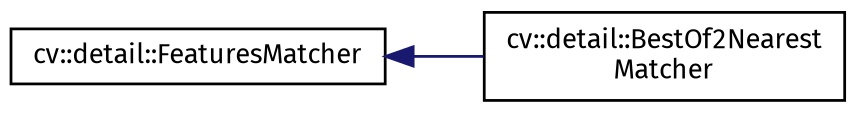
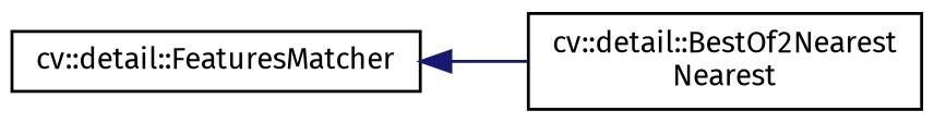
  digraph {
    rankdir=LR
    fontname="Fira Sans"
    node [color=black fillcolor=white fontname="Fira Sans" fontsize=10 shape=record style=filled]
    n1 [height=0.2 label="cv::detail::FeaturesMatcher" width=0.4]
-   n2 [height=0.2 label="cv::detail::BestOf2Nearest\lMatcher" width=0.4]
+   n2 [height=0.2 label="cv::detail::BestOf2Nearest\lNearest" width=0.4]
    n1 -> n2 [color=midnightblue dir=back fontname="Fira Sans" fontsize=10 labelfontname=Helvetica labelfontsize=10 style=solid]
  }
